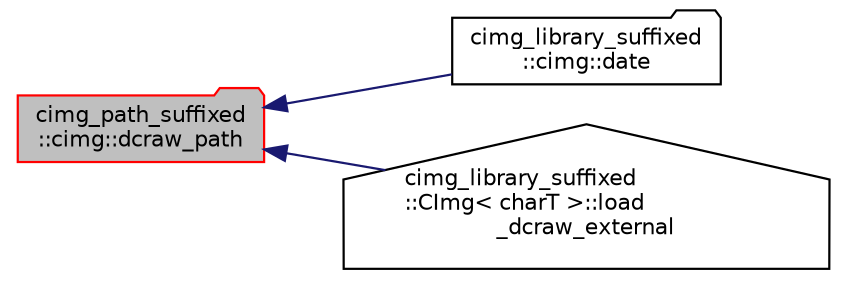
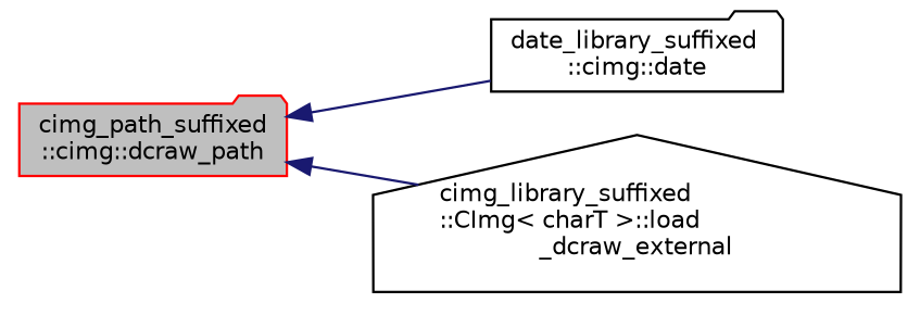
  digraph {
    rankdir=LR
    node [color=black fillcolor=white fontname=Helvetica fontsize=10 shape=folder style=filled]
    edge [color=midnightblue dir=back fontname=Helvetica fontsize=10 labelfontname=Helvetica labelfontsize=10 style=solid]
    n1 [color=red fillcolor=grey75 fontcolor=black height=0.2 label="cimg_path_suffixed\l::cimg::dcraw_path" width=0.4]
-   n2 [height=0.2 label="cimg_library_suffixed\l::cimg::date" width=0.4]
+   n2 [height=0.2 label="date_library_suffixed\l::cimg::date" width=0.4]
    n3 [height=0.2 label="cimg_library_suffixed\l::CImg\< charT \>::load\l_dcraw_external" shape=house width=0.4]
    n1 -> n2
    n1 -> n3
  }
